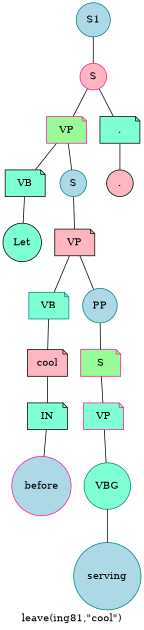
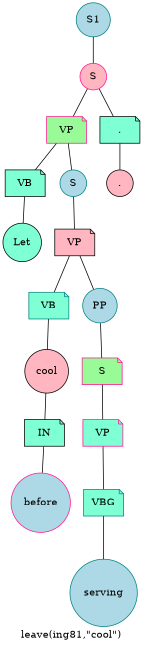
  graph {
    label="leave(ing81,\"cool\")"
    node [color=black fillcolor=aquamarine shape=circle style=filled]
    n1 [color=teal fillcolor=lightblue label=S1]
    n2 [color=deeppink fillcolor=lightpink label=S]
    n3 [color=deeppink fillcolor=palegreen label=VP shape=note]
    n4 [label="." shape=note]
    n5 [label=VB shape=note]
    n6 [color=teal fillcolor=lightblue label=S]
    n7 [fillcolor=lightpink label="."]
    n8 [label=Let]
    n9 [fillcolor=lightpink label=VP shape=note]
    n10 [color=teal label=VB shape=note]
    n11 [color=teal fillcolor=lightblue label=PP]
-   n12 [fillcolor=lightpink label=cool shape=note]
+   n12 [fillcolor=lightpink label=cool]
    n13 [color=deeppink fillcolor=palegreen label=S shape=note]
    n14 [label=IN shape=note]
    n15 [color=deeppink fillcolor=lightblue label=before]
    n16 [color=deeppink label=VP shape=note]
-   n17 [color=teal label=VBG]
+   n17 [color=teal label=VBG shape=note]
    n18 [color=teal fillcolor=lightblue label=serving]
    n1 -- n2
    n2 -- n3
    n2 -- n4
    n3 -- n5
    n3 -- n6
    n4 -- n7
    n5 -- n8
    n6 -- n9
    n9 -- n10
    n9 -- n11
    n10 -- n12
    n11 -- n13
    n12 -- n14
    n13 -- n16
    n14 -- n15
    n16 -- n17
    n17 -- n18
  }
